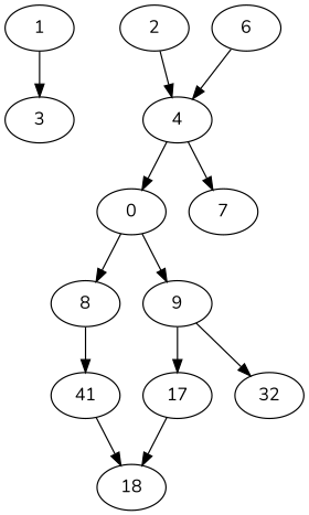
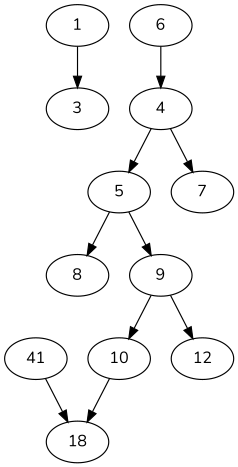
  digraph {
    fontname=Nunito
    node [alpha=0.04 fontname=Nunito]
    edge [fontname=Nunito]
    1 [expect_size=15710463472290526]
    3 [alpha=0.20 expect_size=3539354153881]
-   2 [alpha=0.17 expect_size=395305744255156224]
    4 [alpha=0.01 expect_size=617950548699643904]
-   5 [alpha=0.17 expect_size=3058540516078518272 label=0]
+   5 [alpha=0.17 expect_size=3058540516078518272]
    7 [alpha=0.07 expect_size=2299471064452825088]
    8 [alpha=0.06 expect_size=1008823878652264448]
    9 [alpha=0.02 expect_size=192164078688443]
    6 [alpha=0.03 expect_size=127786449574692]
    n10 [expect_size=221566199226534 label=41]
-   10 [alpha=0.06 expect_size=4979062424485721 label=17]
-   12 [alpha=0.18 expect_size=19646451722223616 label=32]
+   10 [alpha=0.06 expect_size=4979062424485721]
+   12 [alpha=0.18 expect_size=19646451722223616]
    n13 [alpha=0.20 expect_size=44937700997715 label=18]
    1 -> 3
-   2 -> 4
    4 -> 5
    4 -> 7
    5 -> 8
    5 -> 9
-   8 -> n10
    9 -> 10
    9 -> 12
    6 -> 4
    n10 -> n13
    10 -> n13
  }
